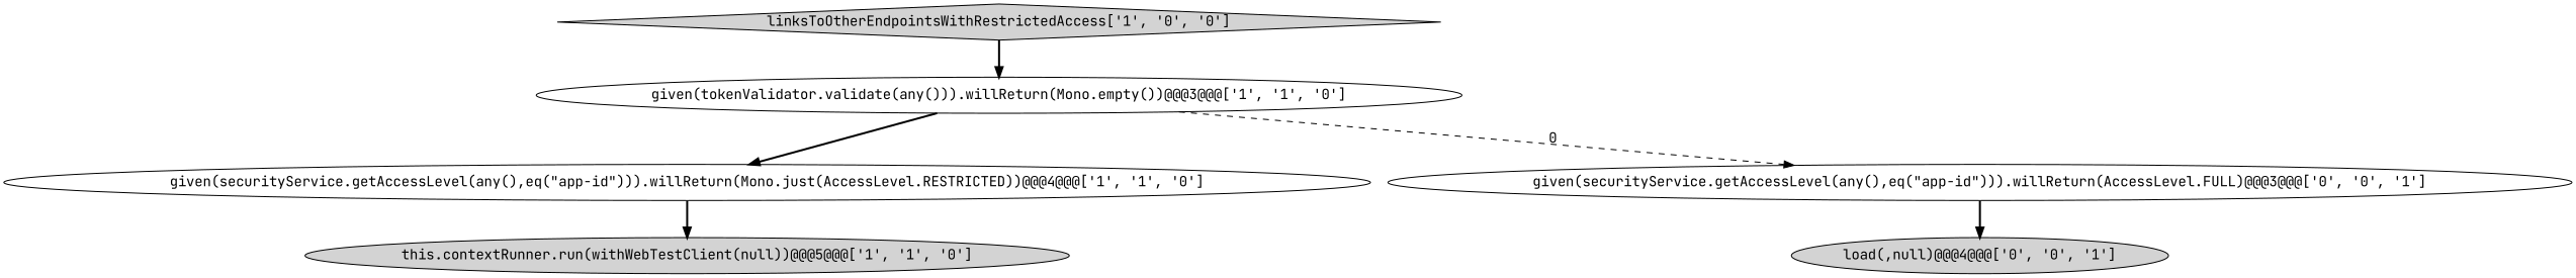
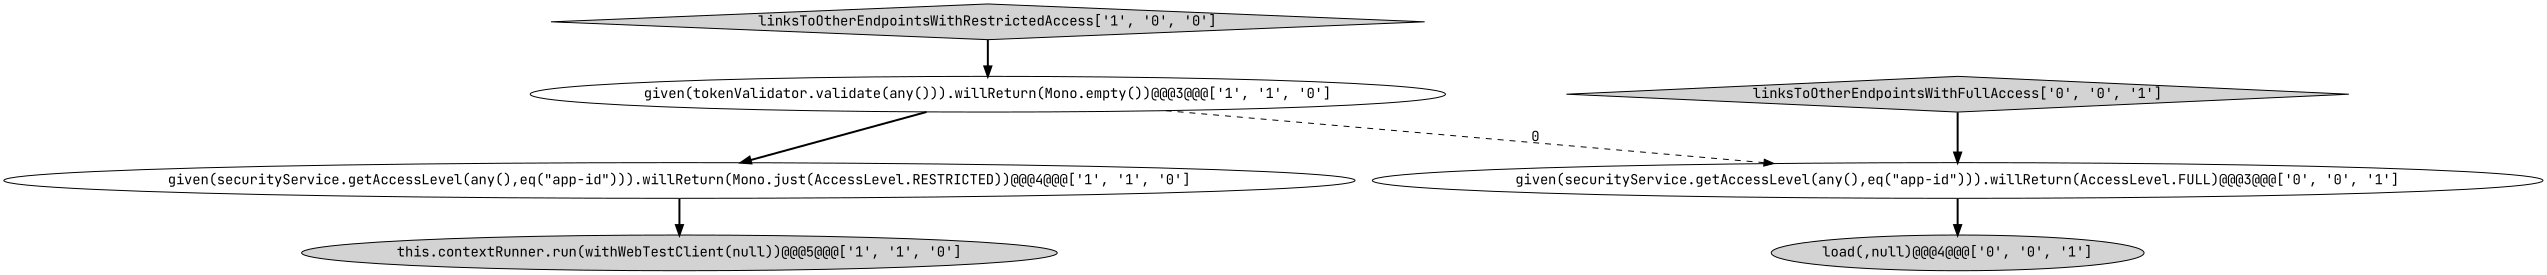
  digraph {
    fontname="JetBrains Mono"
    node [fillcolor=lightgray fontname="JetBrains Mono" shape=ellipse style=filled]
    edge [fontname="JetBrains Mono" style=bold]
    n1 [label="linksToOtherEndpointsWithRestrictedAccess['1', '0', '0']" shape=diamond]
    n2 [fillcolor=white label="given(tokenValidator.validate(any())).willReturn(Mono.empty())@@@3@@@['1', '1', '0']"]
    n3 [fillcolor=white label="given(securityService.getAccessLevel(any(),eq(\"app-id\"))).willReturn(Mono.just(AccessLevel.RESTRICTED))@@@4@@@['1', '1', '0']"]
    n4 [fillcolor=white label="given(securityService.getAccessLevel(any(),eq(\"app-id\"))).willReturn(AccessLevel.FULL)@@@3@@@['0', '0', '1']"]
    n5 [label="this.contextRunner.run(withWebTestClient(null))@@@5@@@['1', '1', '0']"]
    n6 [label="load(,null)@@@4@@@['0', '0', '1']"]
+   n7 [label="linksToOtherEndpointsWithFullAccess['0', '0', '1']" shape=diamond]
    n1 -> n2
    n2 -> n3
    n2 -> n4 [label=0 style=dashed]
    n3 -> n5
    n4 -> n6
+   n7 -> n4
  }
